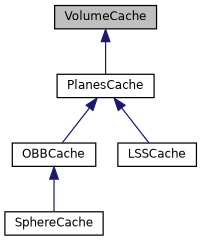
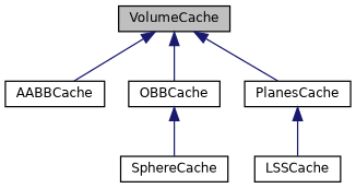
  digraph {
    node [color=black fillcolor=white fontname=Helvetica fontsize=10 shape=record style=filled]
    edge [color=midnightblue dir=back fontname=Helvetica fontsize=10 labelfontname=Helvetica labelfontsize=10 style=solid]
    n1 [fillcolor=grey75 fontcolor=black height=0.2 label=VolumeCache width=0.4]
+   n2 [height=0.2 label=AABBCache width=0.4]
    n3 [height=0.2 label=OBBCache width=0.4]
    n4 [height=0.2 label=PlanesCache width=0.4]
    n5 [height=0.2 label=LSSCache width=0.4]
    n6 [height=0.2 label=SphereCache width=0.4]
-   n4 -> n3
+   n1 -> n2
+   n1 -> n3
    n1 -> n4
    n3 -> n6
    n4 -> n5
  }
